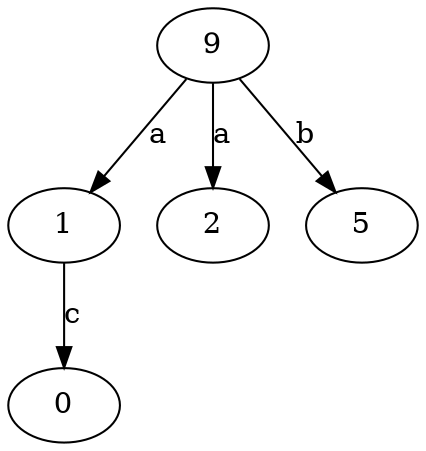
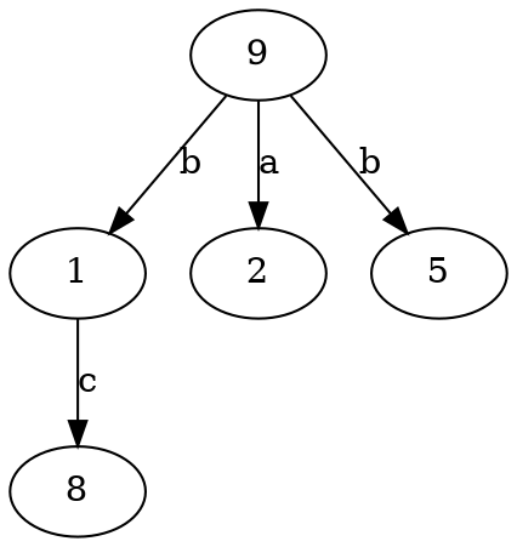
  strict digraph {
    n1 [label=9]
    1
    2
    5
-   8 [label=0]
-   n1 -> 1 [label=a]
+   8
+   n1 -> 1 [label=b]
    n1 -> 2 [label=a]
    n1 -> 5 [label=b]
    1 -> 8 [label=c]
  }
